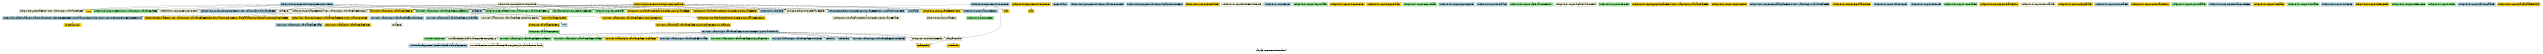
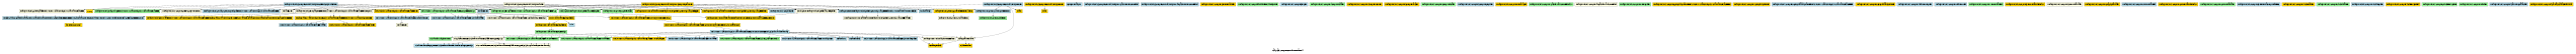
  digraph {
    label="Call graph: compute_centroid_stress_atom.ll"
    node [fillcolor=lightblue shape=record style=filled]
    n1 [label="{_ZN9LAMMPS_NS25ComputeCentroidStressAtomC2EPNS_6LAMMPSEiPPc}"]
    n2 [fillcolor=lightyellow label="{_ZN9LAMMPS_NS7ComputeC2EPNS_6LAMMPSEiPPc}"]
    n3 [fillcolor=lightyellow label="{_ZNSaIcEC1Ev}"]
    n4 [fillcolor=palegreen label="{_ZNSt7__cxx1112basic_stringIcSt11char_traitsIcESaIcEEC2IS3_EEPKcRKS3_}"]
    n5 [label="{_ZN9LAMMPS_NS7ComputeD2Ev}"]
    n6 [label="{_ZNSaIcED1Ev}"]
    n7 [fillcolor=palegreen label="{_ZN9LAMMPS_NS5Error3allERKNSt7__cxx1112basic_stringIcSt11char_traitsIcESaIcEEEiS8_}"]
    n8 [fillcolor=gold label="{_ZNSt7__cxx1112basic_stringIcSt11char_traitsIcESaIcEED1Ev}"]
    n9 [fillcolor=lightyellow label="{_ZN9LAMMPS_NS6CiteMe3addERKNSt7__cxx1112basic_stringIcSt11char_traitsIcESaIcEEE}"]
    n10 [fillcolor=gold label="{strcmp}"]
    n11 [fillcolor=lightyellow label="{_ZN9LAMMPS_NS5Error3allIJRPcEEEvRKNSt7__cxx1112basic_stringIcSt11char_traitsIcESaIcEEEiSB_DpOT_}"]
    n12 [label="{_ZNK9LAMMPS_NS6Modify17get_compute_by_idERKNSt7__cxx1112basic_stringIcSt11char_traitsIcESaIcEEE}"]
    n13 [fillcolor=palegreen label="{_ZN9LAMMPS_NS5utils6strdupERKNSt7__cxx1112basic_stringIcSt11char_traitsIcESaIcEEE}"]
    n14 [label="{_ZNSt7__cxx1112basic_stringIcSt11char_traitsIcESaIcEE13_M_local_dataEv}"]
    n15 [fillcolor=lightyellow label="{_ZNSt7__cxx1112basic_stringIcSt11char_traitsIcESaIcEE12_Alloc_hiderC1EPcRKS3_}"]
    n16 [fillcolor=gold label="{_ZNSt11char_traitsIcE6lengthEPKc}"]
    n17 [fillcolor=gold label="{_ZNSt7__cxx1112basic_stringIcSt11char_traitsIcESaIcEE12_M_constructIPKcEEvT_S8_}"]
    n18 [label="{_ZNSt7__cxx1112basic_stringIcSt11char_traitsIcESaIcEE12_Alloc_hiderD2Ev}"]
    n19 [fillcolor=gold label="{_ZN3fmt6v9_lmp17basic_string_viewIcEC2ISt11char_traitsIcESaIcEEERKNSt7__cxx1112basic_stringIcT_T0_EE}"]
    n20 [label="{_ZN3fmt6v9_lmp16make_format_argsINS0_20basic_format_contextINS0_8appenderEcEEJRPcEEENS0_16format_arg_storeIT_JDpNSt9remove_cvINSt16remove_referenceIT0_E4typeEE4typeEEEEDpOSB_}"]
    n21 [fillcolor=gold label="{_ZN9LAMMPS_NS5Error4_allERKNSt7__cxx1112basic_stringIcSt11char_traitsIcESaIcEEEiN3fmt6v9_lmp17basic_string_viewIcEENSA_17basic_format_argsINSA_20basic_format_contextINSA_8appenderEcEEEE}"]
    n22 [fillcolor=gold label="{_ZN9__gnu_cxx11char_traitsIcE6lengthEPKc}"]
    n23 [label="{strlen}"]
    n24 [fillcolor=gold label="{_ZNSt7__cxx1112basic_stringIcSt11char_traitsIcESaIcEE16_M_construct_auxIPKcEEvT_S8_St12__false_type}"]
    n25 [fillcolor=lightyellow label="{_ZNSaIcED2Ev}"]
    n26 [label="{_ZNKSt7__cxx1112basic_stringIcSt11char_traitsIcESaIcEE4dataEv}"]
    n27 [fillcolor=gold label="{_ZNKSt7__cxx1112basic_stringIcSt11char_traitsIcESaIcEE4sizeEv}"]
    n28 [fillcolor=gold label="{llvm.memcpy.p0.p0.i64}"]
    n29 [fillcolor=gold label="{_ZSt9terminatev}"]
    n30 [fillcolor=gold label="{_ZN9LAMMPS_NS25ComputeCentroidStressAtomD0Ev}"]
    n31 [fillcolor=gold label="{_ZdlPv}"]
    n32 [fillcolor=lightyellow label="{_ZN9LAMMPS_NS25ComputeCentroidStressAtom4initEv}"]
    n33 [fillcolor=gold label="{_ZN9__gnu_cxx17__normal_iteratorIPKPN9LAMMPS_NS3FixESt6vectorIS3_SaIS3_EEEppEv}"]
    n34 [fillcolor=gold label="{_ZNK9__gnu_cxx17__normal_iteratorIPKPN9LAMMPS_NS3FixESt6vectorIS3_SaIS3_EEEdeEv}"]
    n35 [label="{_ZN9__gnu_cxxneIPKPN9LAMMPS_NS3FixESt6vectorIS3_SaIS3_EEEEbRKNS_17__normal_iteratorIT_T0_EESE_}"]
    n36 [fillcolor=lightyellow label="{_ZNKSt6vectorIPN9LAMMPS_NS3FixESaIS2_EE3endEv}"]
    n37 [fillcolor=palegreen label="{_ZNKSt6vectorIPN9LAMMPS_NS3FixESaIS2_EE5beginEv}"]
    n38 [fillcolor=palegreen label="{_ZN9LAMMPS_NS6Modify12get_fix_listEv}"]
    n39 [fillcolor=lightyellow label="{_ZNK9__gnu_cxx17__normal_iteratorIPKPN9LAMMPS_NS3FixESt6vectorIS3_SaIS3_EEE4baseEv}"]
    n40 [fillcolor=gold label="{_ZN9__gnu_cxx17__normal_iteratorIPKPN9LAMMPS_NS3FixESt6vectorIS3_SaIS3_EEEC2ERKS5_}"]
    n41 [fillcolor=palegreen label="{_ZN9__gnu_cxx11char_traitsIcE2eqERKcS3_}"]
    n42 [label="{_ZNSt7__cxx1112basic_stringIcSt11char_traitsIcESaIcEE12_M_constructIPKcEEvT_S8_St20forward_iterator_tag}"]
    n43 [label="{__gxx_personality_v0}"]
    n44 [label="{_ZN9LAMMPS_NS25ComputeCentroidStressAtomD2Ev}"]
    n45 [fillcolor=gold label="{_ZdaPv}"]
    n46 [label="{_ZN9LAMMPS_NS6Memory7destroyIdEEvRPPT_}"]
    n47 [fillcolor=lightyellow label="{__clang_call_terminate}"]
    n48 [fillcolor=palegreen label="{_ZN9LAMMPS_NS6Memory5sfreeEPv}"]
    n49 [fillcolor=gold label="{__cxa_begin_catch}"]
    n50 [fillcolor=gold label="{_ZN9LAMMPS_NS25ComputeCentroidStressAtom15compute_peratomEv}"]
    n51 [label="{llvm.fmuladd.f64}"]
    n52 [fillcolor=gold label="{_ZN9LAMMPS_NS6Memory6createIdEEPPT_RS4_iiPKc}"]
    n53 [fillcolor=lightyellow label="{_ZN9LAMMPS_NS6Memory7smallocElPKc}"]
    n54 [label="{_ZN9LAMMPS_NS25ComputeCentroidStressAtom17pack_reverse_commEiiPd}"]
    n55 [label="{_ZN9LAMMPS_NS25ComputeCentroidStressAtom19unpack_reverse_commEiPiPd}"]
    n56 [fillcolor=gold label="{_ZN9LAMMPS_NS7Compute15reset_extra_dofEv}"]
-   n57 [fillcolor=lightyellow label="{_ZN9LAMMPS_NS7Compute9init_listEiPNS_9NeighListE}"]
+   n57 [fillcolor=palegreen label="{_ZN9LAMMPS_NS7Compute9init_listEiPNS_9NeighListE}"]
    n58 [label="{_ZN9LAMMPS_NS7Compute5setupEv}"]
    n59 [fillcolor=palegreen label="{_ZN9LAMMPS_NS7Compute14compute_scalarEv}"]
    n60 [fillcolor=gold label="{_ZN9LAMMPS_NS7Compute14compute_vectorEv}"]
    n61 [fillcolor=gold label="{_ZN9LAMMPS_NS7Compute13compute_arrayEv}"]
    n62 [fillcolor=palegreen label="{_ZN9LAMMPS_NS7Compute13compute_localEv}"]
    n63 [label="{_ZN9LAMMPS_NS7Compute15compute_pergridEv}"]
-   n64 [label="{_ZN9LAMMPS_NS7Compute10set_arraysEi}"]
+   n64 [fillcolor=gold label="{_ZN9LAMMPS_NS7Compute10set_arraysEi}"]
    n65 [fillcolor=palegreen label="{_ZN9LAMMPS_NS7Compute17pack_forward_commEiPiPdiS1_}"]
    n66 [fillcolor=lightyellow label="{_ZN9LAMMPS_NS7Compute19unpack_forward_commEiiPd}"]
    n67 [fillcolor=palegreen label="{_ZN9LAMMPS_NS7Compute10reset_gridEv}"]
    n68 [fillcolor=gold label="{_ZN9LAMMPS_NS7Compute16get_grid_by_nameERKNSt7__cxx1112basic_stringIcSt11char_traitsIcESaIcEEERi}"]
    n69 [fillcolor=gold label="{_ZN9LAMMPS_NS7Compute17get_grid_by_indexEi}"]
    n70 [label="{_ZN9LAMMPS_NS7Compute20get_griddata_by_nameEiRKNSt7__cxx1112basic_stringIcSt11char_traitsIcESaIcEEERi}"]
    n71 [fillcolor=gold label="{_ZN9LAMMPS_NS7Compute21get_griddata_by_indexEi}"]
    n72 [label="{_ZN9LAMMPS_NS7Compute14dof_remove_preEv}"]
    n73 [label="{_ZN9LAMMPS_NS7Compute10dof_removeEi}"]
    n74 [fillcolor=palegreen label="{_ZN9LAMMPS_NS7Compute11remove_biasEiPd}"]
    n75 [fillcolor=gold label="{_ZN9LAMMPS_NS7Compute15remove_bias_thrEiPdS1_}"]
    n76 [fillcolor=lightyellow label="{_ZN9LAMMPS_NS7Compute15remove_bias_allEv}"]
    n77 [fillcolor=gold label="{_ZN9LAMMPS_NS7Compute16reapply_bias_allEv}"]
    n78 [label="{_ZN9LAMMPS_NS7Compute12restore_biasEiPd}"]
    n79 [fillcolor=gold label="{_ZN9LAMMPS_NS7Compute16restore_bias_thrEiPdS1_}"]
    n80 [fillcolor=palegreen label="{_ZN9LAMMPS_NS7Compute16restore_bias_allEv}"]
    n81 [label="{_ZN9LAMMPS_NS7Compute23reset_extra_compute_fixEPKc}"]
    n82 [fillcolor=gold label="{_ZN9LAMMPS_NS7Compute11lock_enableEv}"]
    n83 [fillcolor=palegreen label="{_ZN9LAMMPS_NS7Compute12lock_disableEv}"]
    n84 [label="{_ZN9LAMMPS_NS7Compute11lock_lengthEv}"]
    n85 [fillcolor=gold label="{_ZN9LAMMPS_NS7Compute4lockEPNS_3FixEll}"]
    n86 [fillcolor=palegreen label="{_ZN9LAMMPS_NS7Compute6unlockEPNS_3FixE}"]
    n87 [fillcolor=palegreen label="{_ZN9LAMMPS_NS7Compute7refreshEv}"]
    n88 [label="{_ZN9LAMMPS_NS7Compute19pair_setup_callbackEii}"]
    n89 [fillcolor=gold label="{_ZN9LAMMPS_NS7Compute19pair_tally_callbackEiiiidddddd}"]
    n90 [fillcolor=lightyellow label="{_ZN9__gnu_cxx17__is_null_pointerIKcEEbPT_}"]
    n91 [fillcolor=palegreen label="{_ZSt19__throw_logic_errorPKc}"]
    n92 [fillcolor=lightyellow label="{_ZSt8distanceIPKcENSt15iterator_traitsIT_E15difference_typeES3_S3_}"]
    n93 [fillcolor=palegreen label="{_ZNSt7__cxx1112basic_stringIcSt11char_traitsIcESaIcEE9_M_createERmm}"]
    n94 [fillcolor=palegreen label="{_ZNSt7__cxx1112basic_stringIcSt11char_traitsIcESaIcEE7_M_dataEPc}"]
    n95 [fillcolor=gold label="{_ZNSt7__cxx1112basic_stringIcSt11char_traitsIcESaIcEE11_M_capacityEm}"]
    n96 [label="{_ZNKSt7__cxx1112basic_stringIcSt11char_traitsIcESaIcEE7_M_dataEv}"]
    n97 [fillcolor=palegreen label="{_ZNSt7__cxx1112basic_stringIcSt11char_traitsIcESaIcEE13_S_copy_charsEPcPKcS7_}"]
    n98 [label="{_ZNSt7__cxx1112basic_stringIcSt11char_traitsIcESaIcEE10_M_disposeEv}"]
    n99 [label="{__cxa_rethrow}"]
    n100 [label="{__cxa_end_catch}"]
    n101 [label="{_ZNSt7__cxx1112basic_stringIcSt11char_traitsIcESaIcEE13_M_set_lengthEm}"]
    n102 [label="{_ZSt19__iterator_categoryIPKcENSt15iterator_traitsIT_E17iterator_categoryERKS3_}"]
    n103 [fillcolor=lightyellow label="{_ZSt10__distanceIPKcENSt15iterator_traitsIT_E15difference_typeES3_S3_St26random_access_iterator_tag}"]
    n1 -> n2
    n1 -> n3
    n1 -> n4
    n1 -> n5
    n1 -> n6
    n1 -> n7
    n1 -> n8
    n1 -> n9
    n1 -> n10
    n1 -> n11
    n1 -> n12
    n1 -> n13
    n4 -> n14
    n4 -> n15
    n4 -> n16
    n4 -> n17
    n4 -> n18
    n11 -> n19
    n11 -> n20
    n11 -> n21
    n16 -> n22
    n16 -> n23
    n17 -> n24
    n18 -> n25
    n19 -> n26
    n19 -> n27
    n20 -> n28
    n22 -> n41
    n24 -> n42
    n30 -> n31
    n32 -> n3
    n32 -> n4
    n32 -> n6
    n32 -> n7
    n32 -> n8
    n32 -> n11
    n32 -> n12
    n32 -> n33
    n32 -> n34
    n32 -> n35
    n32 -> n36
    n32 -> n37
    n32 -> n38
    n35 -> n39
    n36 -> n40
    n37 -> n40
    n42 -> n47
    n42 -> n49
    n42 -> n90
    n42 -> n91
    n42 -> n92
    n42 -> n93
    n42 -> n94
    n42 -> n95
    n42 -> n96
    n42 -> n97
    n42 -> n98
    n42 -> n99
    n42 -> n100
    n42 -> n101
    n44 -> n5
    n44 -> n45
    n44 -> n46
    n44 -> n47
    n46 -> n48
    n47 -> n29
    n47 -> n49
    n50 -> n4
    n50 -> n6
    n50 -> n7
    n50 -> n8
    n50 -> n33
    n50 -> n34
    n50 -> n35
    n50 -> n36
    n50 -> n37
    n50 -> n38
    n50 -> n46
    n50 -> n51
    n50 -> n52
    n52 -> n53
    n92 -> n102
    n92 -> n103
  }
